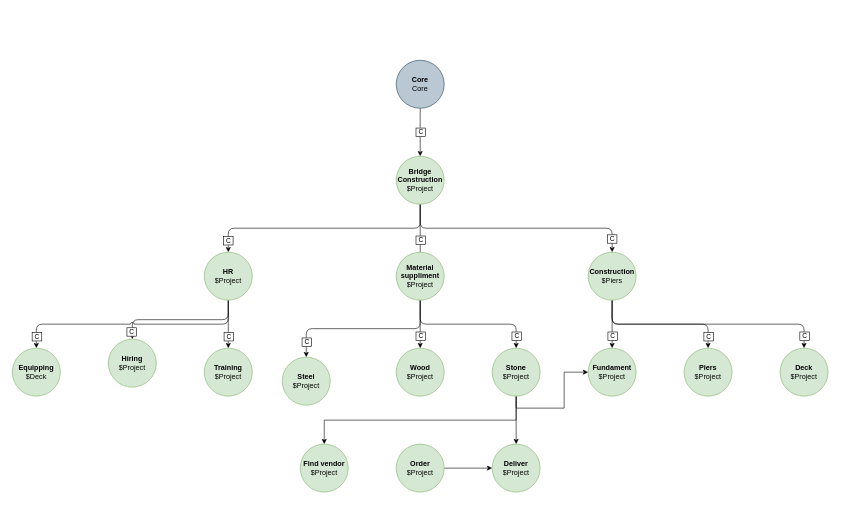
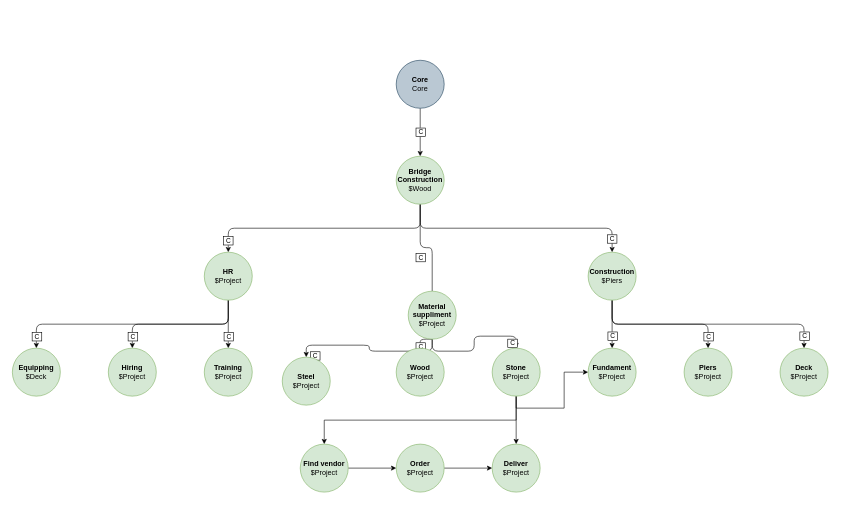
  <mxCell id="0" />
  <mxCell id="1" parent="0" />
  <mxCell id="2" style="edgeStyle=orthogonalEdgeStyle;jumpStyle=gap;orthogonalLoop=1;jettySize=auto;html=1;exitX=0.5;exitY=1;exitDx=0;exitDy=0;entryX=0.5;entryY=0;entryDx=0;entryDy=0;shadow=0;" parent="1" source="4" target="13" edge="1"><mxGeometry relative="1" as="geometry" /></mxCell>
  <mxCell id="3" value="&amp;nbsp;C&amp;nbsp;" style="edgeLabel;html=1;align=center;verticalAlign=middle;resizable=0;points=[];labelBorderColor=#000000;rounded=1;" parent="2" vertex="1" connectable="0"><mxGeometry x="0.762" y="-1" relative="1" as="geometry"><mxPoint x="1" y="-30.29" as="offset" /></mxGeometry></mxCell>
  <mxCell id="4" value="&lt;b&gt;Core&lt;/b&gt;&lt;br&gt;Core" style="ellipse;whiteSpace=wrap;html=1;aspect=fixed;fillColor=#bac8d3;strokeColor=#23445d;rounded=1;" parent="1" vertex="1"><mxGeometry x="660" width="80" height="80" as="geometry" y="100" /></mxCell>
  <mxCell id="5" style="edgeStyle=orthogonalEdgeStyle;orthogonalLoop=1;jettySize=auto;html=1;exitX=0.5;exitY=1;exitDx=0;exitDy=0;entryX=0.5;entryY=1;entryDx=0;entryDy=0;jumpStyle=arc;" parent="1" edge="1"><mxGeometry relative="1" as="geometry"><mxPoint x="540" y="20" as="targetPoint" /><Array as="points"><mxPoint x="1020" y="80" /><mxPoint x="540" y="80" /></Array></mxGeometry></mxCell>
  <mxCell id="6" style="edgeStyle=orthogonalEdgeStyle;jumpStyle=arc;orthogonalLoop=1;jettySize=auto;html=1;exitX=0.5;exitY=1;exitDx=0;exitDy=0;entryX=0.5;entryY=1;entryDx=0;entryDy=0;shadow=0;" parent="1" edge="1"><mxGeometry relative="1" as="geometry"><Array as="points"><mxPoint x="1180" y="80" /><mxPoint x="540" y="80" /></Array><mxPoint x="540" y="20" as="targetPoint" /></mxGeometry></mxCell>
  <mxCell id="7" style="edgeStyle=orthogonalEdgeStyle;orthogonalLoop=1;jettySize=auto;html=1;exitX=0.5;exitY=1;exitDx=0;exitDy=0;entryX=0.5;entryY=0;entryDx=0;entryDy=0;jumpStyle=arc;endArrow=none;" parent="1" source="13" target="20" edge="1"><mxGeometry relative="1" as="geometry" /></mxCell>
  <mxCell id="8" value="&amp;nbsp;C&amp;nbsp;" style="edgeLabel;html=1;align=center;verticalAlign=middle;resizable=0;points=[];labelBorderColor=#000000;rounded=1;" parent="7" vertex="1" connectable="0"><mxGeometry x="-0.339" y="1" relative="1" as="geometry"><mxPoint x="-1" y="33.33" as="offset" /></mxGeometry></mxCell>
  <mxCell id="9" style="edgeStyle=orthogonalEdgeStyle;jumpStyle=none;orthogonalLoop=1;jettySize=auto;html=1;entryX=0.5;entryY=0;entryDx=0;entryDy=0;strokeColor=#000000;exitX=0.5;exitY=1;exitDx=0;exitDy=0;" parent="1" source="13" target="27" edge="1"><mxGeometry relative="1" as="geometry"><mxPoint x="620" y="290" as="sourcePoint" /></mxGeometry></mxCell>
  <mxCell id="10" value="&amp;nbsp;C&amp;nbsp;" style="edgeLabel;html=1;align=center;verticalAlign=middle;resizable=0;points=[];labelBorderColor=#000000;rounded=1;" parent="9" vertex="1" connectable="0"><mxGeometry x="-0.207" y="-5" relative="1" as="geometry"><mxPoint x="-201.18" y="25" as="offset" /></mxGeometry></mxCell>
  <mxCell id="11" style="edgeStyle=orthogonalEdgeStyle;jumpStyle=arc;orthogonalLoop=1;jettySize=auto;html=1;exitX=0.5;exitY=1;exitDx=0;exitDy=0;entryX=0.5;entryY=0;entryDx=0;entryDy=0;strokeColor=#000000;" parent="1" source="13" target="34" edge="1"><mxGeometry relative="1" as="geometry" /></mxCell>
  <mxCell id="12" value="&amp;nbsp;C&amp;nbsp;" style="edgeLabel;html=1;align=center;verticalAlign=middle;resizable=0;points=[];labelBackgroundColor=#ffffff;labelBorderColor=#000000;rounded=1;" parent="11" vertex="1" connectable="0"><mxGeometry x="0.796" y="-1" relative="1" as="geometry"><mxPoint x="0.97" y="16.55" as="offset" /></mxGeometry></mxCell>
- <mxCell id="13" value="&lt;b&gt;Bridge&lt;/b&gt;&lt;br&gt;&lt;b&gt;Construction&lt;/b&gt;&lt;br&gt;$Project" style="ellipse;whiteSpace=wrap;html=1;aspect=fixed;fillColor=#d5e8d4;strokeColor=#82b366;rounded=1;" parent="1" vertex="1"><mxGeometry x="660" y="260" width="80" height="80" as="geometry" /></mxCell>
+ <mxCell id="13" value="&lt;b&gt;Bridge&lt;/b&gt;&lt;br&gt;&lt;b&gt;Construction&lt;/b&gt;&lt;br&gt;$Wood" style="ellipse;whiteSpace=wrap;html=1;aspect=fixed;fillColor=#d5e8d4;strokeColor=#82b366;rounded=1;" parent="1" vertex="1"><mxGeometry x="660" y="260" width="80" height="80" as="geometry" /></mxCell>
  <mxCell id="14" style="edgeStyle=orthogonalEdgeStyle;jumpStyle=arc;orthogonalLoop=1;jettySize=auto;html=1;exitX=0.5;exitY=1;exitDx=0;exitDy=0;entryX=0.5;entryY=0;entryDx=0;entryDy=0;strokeColor=#000000;" parent="1" source="20" target="38" edge="1"><mxGeometry relative="1" as="geometry" /></mxCell>
  <mxCell id="15" value="&amp;nbsp;C&amp;nbsp;" style="edgeLabel;html=1;align=center;verticalAlign=middle;resizable=0;points=[];labelBorderColor=#000000;rounded=1;" parent="14" vertex="1" connectable="0"><mxGeometry x="0.716" y="3" relative="1" as="geometry"><mxPoint x="-3" y="14.17" as="offset" /></mxGeometry></mxCell>
  <mxCell id="16" style="edgeStyle=orthogonalEdgeStyle;jumpStyle=arc;orthogonalLoop=1;jettySize=auto;html=1;exitX=0.5;exitY=1;exitDx=0;exitDy=0;entryX=0.5;entryY=0;entryDx=0;entryDy=0;strokeColor=#000000;" parent="1" source="20" target="39" edge="1"><mxGeometry relative="1" as="geometry" /></mxCell>
  <mxCell id="17" value="&amp;nbsp;C&amp;nbsp;" style="edgeLabel;html=1;align=center;verticalAlign=middle;resizable=0;points=[];labelBorderColor=#000000;rounded=1;" parent="16" vertex="1" connectable="0"><mxGeometry x="0.231" y="1" relative="1" as="geometry"><mxPoint x="-1" y="10.83" as="offset" /></mxGeometry></mxCell>
  <mxCell id="18" style="edgeStyle=orthogonalEdgeStyle;jumpStyle=arc;orthogonalLoop=1;jettySize=auto;html=1;exitX=0.5;exitY=1;exitDx=0;exitDy=0;entryX=0.5;entryY=0;entryDx=0;entryDy=0;strokeColor=#000000;" parent="1" source="20" target="43" edge="1"><mxGeometry relative="1" as="geometry" /></mxCell>
  <mxCell id="19" value="&amp;nbsp;C&amp;nbsp;" style="edgeLabel;html=1;align=center;verticalAlign=middle;resizable=0;points=[];labelBorderColor=#000000;rounded=1;" parent="18" vertex="1" connectable="0"><mxGeometry x="0.737" relative="1" as="geometry"><mxPoint y="11.67" as="offset" /></mxGeometry></mxCell>
- <mxCell id="20" value="&lt;b&gt;Material&lt;br&gt;suppliment&lt;/b&gt;&lt;br&gt;$Project" style="ellipse;whiteSpace=wrap;html=1;aspect=fixed;fillColor=#d5e8d4;strokeColor=#82b366;rounded=1;" parent="1" vertex="1"><mxGeometry x="660" y="420" width="80" height="80" as="geometry" /></mxCell>
+ <mxCell id="20" value="&lt;b&gt;Material&lt;br&gt;suppliment&lt;/b&gt;&lt;br&gt;$Project" style="ellipse;whiteSpace=wrap;html=1;aspect=fixed;fillColor=#d5e8d4;strokeColor=#82b366;rounded=1;" parent="1" vertex="1"><mxGeometry x="680" y="485" width="80" height="80" as="geometry" /></mxCell>
  <mxCell id="21" style="edgeStyle=orthogonalEdgeStyle;jumpStyle=arc;orthogonalLoop=1;jettySize=auto;html=1;exitX=0.5;exitY=1;exitDx=0;exitDy=0;entryX=0.5;entryY=0;entryDx=0;entryDy=0;strokeColor=#000000;" parent="1" source="27" target="35" edge="1"><mxGeometry relative="1" as="geometry" /></mxCell>
  <mxCell id="22" value="&amp;nbsp;C&amp;nbsp;" style="edgeLabel;html=1;align=center;verticalAlign=middle;resizable=0;points=[];labelBorderColor=#000000;rounded=1;" parent="21" vertex="1" connectable="0"><mxGeometry x="-0.258" y="4" relative="1" as="geometry"><mxPoint x="-111" y="16" as="offset" /></mxGeometry></mxCell>
  <mxCell id="23" style="edgeStyle=orthogonalEdgeStyle;jumpStyle=arc;orthogonalLoop=1;jettySize=auto;html=1;exitX=0.5;exitY=1;exitDx=0;exitDy=0;entryX=0.5;entryY=0;entryDx=0;entryDy=0;strokeColor=#000000;" parent="1" source="27" target="36" edge="1"><mxGeometry relative="1" as="geometry" /></mxCell>
  <mxCell id="24" value="&amp;nbsp;C&amp;nbsp;" style="edgeLabel;html=1;align=center;verticalAlign=middle;resizable=0;points=[];labelBorderColor=#000000;rounded=1;" parent="23" vertex="1" connectable="0"><mxGeometry x="0.242" y="-3" relative="1" as="geometry"><mxPoint x="3" y="10" as="offset" /></mxGeometry></mxCell>
  <mxCell id="25" style="edgeStyle=orthogonalEdgeStyle;jumpStyle=arc;orthogonalLoop=1;jettySize=auto;html=1;exitX=0.5;exitY=1;exitDx=0;exitDy=0;entryX=0.5;entryY=0;entryDx=0;entryDy=0;strokeColor=#000000;" parent="1" source="27" target="37" edge="1"><mxGeometry relative="1" as="geometry" /></mxCell>
  <mxCell id="26" value="&amp;nbsp;C&amp;nbsp;" style="edgeLabel;html=1;align=center;verticalAlign=middle;resizable=0;points=[];labelBorderColor=#000000;rounded=1;" parent="25" vertex="1" connectable="0"><mxGeometry x="0.848" relative="1" as="geometry"><mxPoint y="10" as="offset" /></mxGeometry></mxCell>
  <mxCell id="27" value="&lt;b&gt;HR&lt;br&gt;&lt;/b&gt;$Project" style="ellipse;whiteSpace=wrap;html=1;aspect=fixed;fillColor=#d5e8d4;strokeColor=#82b366;rounded=1;" parent="1" vertex="1"><mxGeometry x="340" y="420" width="80" height="80" as="geometry" /></mxCell>
  <mxCell id="28" style="edgeStyle=orthogonalEdgeStyle;jumpStyle=arc;orthogonalLoop=1;jettySize=auto;html=1;exitX=0.5;exitY=1;exitDx=0;exitDy=0;entryX=0.5;entryY=0;entryDx=0;entryDy=0;strokeColor=#000000;" parent="1" source="34" target="44" edge="1"><mxGeometry relative="1" as="geometry" /></mxCell>
  <mxCell id="29" value="&amp;nbsp;C&amp;nbsp;" style="edgeLabel;html=1;align=center;verticalAlign=middle;resizable=0;points=[];labelBorderColor=#000000;" parent="28" vertex="1" connectable="0"><mxGeometry x="0.21" relative="1" as="geometry"><mxPoint y="11.67" as="offset" /></mxGeometry></mxCell>
  <mxCell id="30" style="edgeStyle=orthogonalEdgeStyle;jumpStyle=arc;orthogonalLoop=1;jettySize=auto;html=1;exitX=0.5;exitY=1;exitDx=0;exitDy=0;entryX=0.5;entryY=0;entryDx=0;entryDy=0;strokeColor=#000000;" parent="1" source="34" target="45" edge="1"><mxGeometry relative="1" as="geometry" /></mxCell>
  <mxCell id="31" value="&amp;nbsp;C&amp;nbsp;" style="edgeLabel;html=1;align=center;verticalAlign=middle;resizable=0;points=[];labelBorderColor=#000000;" parent="30" vertex="1" connectable="0"><mxGeometry x="0.75" y="2" relative="1" as="geometry"><mxPoint x="-2" y="10" as="offset" /></mxGeometry></mxCell>
  <mxCell id="32" style="edgeStyle=orthogonalEdgeStyle;jumpStyle=arc;orthogonalLoop=1;jettySize=auto;html=1;exitX=0.5;exitY=1;exitDx=0;exitDy=0;entryX=0.5;entryY=0;entryDx=0;entryDy=0;strokeColor=#000000;" parent="1" source="34" target="46" edge="1"><mxGeometry relative="1" as="geometry" /></mxCell>
  <mxCell id="33" value="&amp;nbsp;C&amp;nbsp;" style="edgeLabel;html=1;align=center;verticalAlign=middle;resizable=0;points=[];labelBorderColor=#000000;" parent="32" vertex="1" connectable="0"><mxGeometry x="0.846" y="2" relative="1" as="geometry"><mxPoint x="-2" y="10.83" as="offset" /></mxGeometry></mxCell>
  <mxCell id="34" value="&lt;b&gt;Construction&lt;/b&gt;&lt;br&gt;$Piers" style="ellipse;whiteSpace=wrap;html=1;aspect=fixed;fillColor=#d5e8d4;strokeColor=#82b366;rounded=1;" parent="1" vertex="1"><mxGeometry x="980" y="420" width="80" height="80" as="geometry" /></mxCell>
- <mxCell id="35" value="&lt;b&gt;Hiring&lt;br&gt;&lt;/b&gt;$Project" style="ellipse;whiteSpace=wrap;html=1;aspect=fixed;fillColor=#d5e8d4;strokeColor=#82b366;rounded=1;" parent="1" vertex="1"><mxGeometry x="180" y="565" width="80" height="80" as="geometry" /></mxCell>
+ <mxCell id="35" value="&lt;b&gt;Hiring&lt;br&gt;&lt;/b&gt;$Project" style="ellipse;whiteSpace=wrap;html=1;aspect=fixed;fillColor=#d5e8d4;strokeColor=#82b366;rounded=1;" parent="1" vertex="1"><mxGeometry x="180" y="580" width="80" height="80" as="geometry" /></mxCell>
  <mxCell id="36" value="&lt;b&gt;Training&lt;br&gt;&lt;/b&gt;$Project" style="ellipse;whiteSpace=wrap;html=1;aspect=fixed;fillColor=#d5e8d4;strokeColor=#82b366;rounded=1;" parent="1" vertex="1"><mxGeometry x="340" y="580" width="80" height="80" as="geometry" /></mxCell>
  <mxCell id="37" value="&lt;b&gt;Equipping&lt;br&gt;&lt;/b&gt;$Deck" style="ellipse;whiteSpace=wrap;html=1;aspect=fixed;fillColor=#d5e8d4;strokeColor=#82b366;rounded=1;" parent="1" vertex="1"><mxGeometry x="20" y="580" width="80" height="80" as="geometry" /></mxCell>
  <mxCell id="38" value="&lt;b&gt;Steel&lt;br&gt;&lt;/b&gt;$Project" style="ellipse;whiteSpace=wrap;html=1;aspect=fixed;fillColor=#d5e8d4;strokeColor=#82b366;rounded=1;" parent="1" vertex="1"><mxGeometry x="470" y="595" width="80" height="80" as="geometry" /></mxCell>
  <mxCell id="39" value="&lt;b&gt;Wood&lt;br&gt;&lt;/b&gt;$Project" style="ellipse;whiteSpace=wrap;html=1;aspect=fixed;fillColor=#d5e8d4;strokeColor=#82b366;rounded=1;" parent="1" vertex="1"><mxGeometry x="660" y="580" width="80" height="80" as="geometry" /></mxCell>
  <mxCell id="40" style="edgeStyle=orthogonalEdgeStyle;rounded=0;jumpStyle=arc;orthogonalLoop=1;jettySize=auto;html=1;exitX=0.5;exitY=1;exitDx=0;exitDy=0;entryX=0.5;entryY=0;entryDx=0;entryDy=0;strokeColor=#000000;" parent="1" source="43" target="48" edge="1"><mxGeometry relative="1" as="geometry" /></mxCell>
  <mxCell id="41" style="edgeStyle=orthogonalEdgeStyle;rounded=0;jumpStyle=arc;orthogonalLoop=1;jettySize=auto;html=1;exitX=0.5;exitY=1;exitDx=0;exitDy=0;strokeColor=#000000;" parent="1" source="43" target="44" edge="1"><mxGeometry relative="1" as="geometry" /></mxCell>
  <mxCell id="42" style="edgeStyle=orthogonalEdgeStyle;rounded=0;jumpStyle=arc;orthogonalLoop=1;jettySize=auto;html=1;exitX=0.5;exitY=1;exitDx=0;exitDy=0;entryX=0.5;entryY=0;entryDx=0;entryDy=0;strokeColor=#000000;" parent="1" source="43" target="51" edge="1"><mxGeometry relative="1" as="geometry" /></mxCell>
  <mxCell id="43" value="&lt;b&gt;Stone&lt;br&gt;&lt;/b&gt;$Project" style="ellipse;whiteSpace=wrap;html=1;aspect=fixed;fillColor=#d5e8d4;strokeColor=#82b366;rounded=1;" parent="1" vertex="1"><mxGeometry x="820" y="580" width="80" height="80" as="geometry" /></mxCell>
  <mxCell id="44" value="&lt;b&gt;Fundament&lt;br&gt;&lt;/b&gt;$Project" style="ellipse;whiteSpace=wrap;html=1;aspect=fixed;fillColor=#d5e8d4;strokeColor=#82b366;rounded=1;" parent="1" vertex="1"><mxGeometry x="980" y="580" width="80" height="80" as="geometry" /></mxCell>
  <mxCell id="45" value="&lt;b&gt;Piers&lt;br&gt;&lt;/b&gt;$Project" style="ellipse;whiteSpace=wrap;html=1;aspect=fixed;fillColor=#d5e8d4;strokeColor=#82b366;rounded=1;" parent="1" vertex="1"><mxGeometry x="1140" y="580" width="80" height="80" as="geometry" /></mxCell>
  <mxCell id="46" value="&lt;b&gt;Deck&lt;br&gt;&lt;/b&gt;$Project" style="ellipse;whiteSpace=wrap;html=1;aspect=fixed;fillColor=#d5e8d4;strokeColor=#82b366;rounded=1;" parent="1" vertex="1"><mxGeometry x="1300" y="580" width="80" height="80" as="geometry" /></mxCell>
+ <mxCell id="47" style="edgeStyle=orthogonalEdgeStyle;rounded=0;jumpStyle=arc;orthogonalLoop=1;jettySize=auto;html=1;exitX=1;exitY=0.5;exitDx=0;exitDy=0;entryX=0;entryY=0.5;entryDx=0;entryDy=0;strokeColor=#000000;" parent="1" source="48" target="50" edge="1"><mxGeometry relative="1" as="geometry" /></mxCell>
  <mxCell id="48" value="&lt;b&gt;Find vendor&lt;br&gt;&lt;/b&gt;$Project" style="ellipse;whiteSpace=wrap;html=1;aspect=fixed;fillColor=#d5e8d4;strokeColor=#82b366;rounded=1;" parent="1" vertex="1"><mxGeometry x="500" y="740" width="80" height="80" as="geometry" /></mxCell>
  <mxCell id="49" style="edgeStyle=orthogonalEdgeStyle;rounded=0;jumpStyle=arc;orthogonalLoop=1;jettySize=auto;html=1;exitX=1;exitY=0.5;exitDx=0;exitDy=0;entryX=0;entryY=0.5;entryDx=0;entryDy=0;strokeColor=#000000;" parent="1" source="50" target="51" edge="1"><mxGeometry relative="1" as="geometry" /></mxCell>
  <mxCell id="50" value="&lt;b&gt;Order&lt;br&gt;&lt;/b&gt;$Project" style="ellipse;whiteSpace=wrap;html=1;aspect=fixed;fillColor=#d5e8d4;strokeColor=#82b366;rounded=1;" parent="1" vertex="1"><mxGeometry x="660" y="740" width="80" height="80" as="geometry" /></mxCell>
  <mxCell id="51" value="&lt;b&gt;Deliver&lt;br&gt;&lt;/b&gt;$Project" style="ellipse;whiteSpace=wrap;html=1;aspect=fixed;fillColor=#d5e8d4;strokeColor=#82b366;rounded=1;" parent="1" vertex="1"><mxGeometry x="820" y="740" width="80" height="80" as="geometry" /></mxCell>
